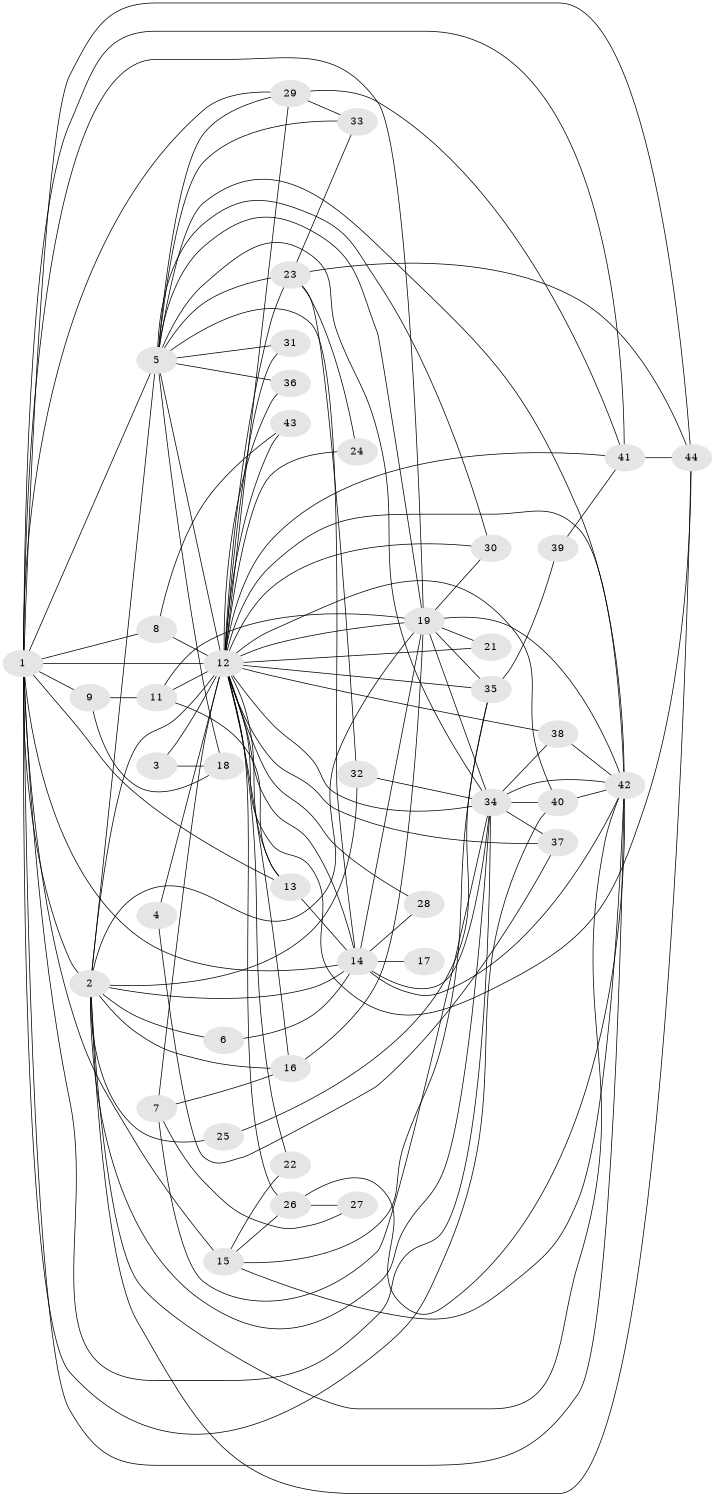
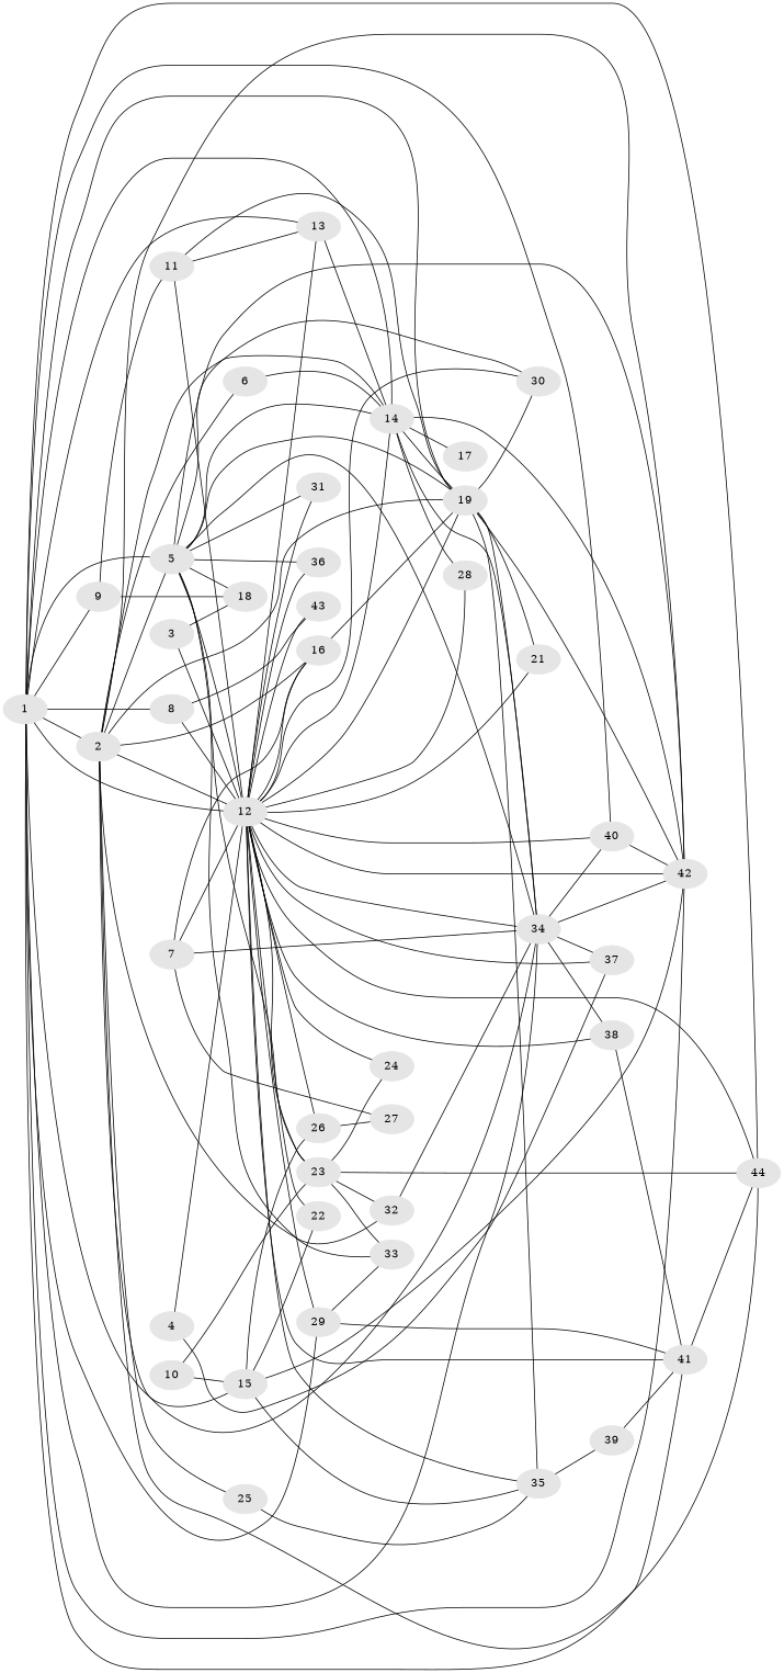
  graph {
    rankdir=LR
    node [color=gray90 style=filled]
    edge [weight=1.0]
    1
    2
    5
    8
    9
    12
    13
    14
    15
    19
    29
    34
    40
    41
    42
    44
    6
    16
    25
    32
    18
    23
    30
    31
    33
    36
    43
    11
    37
    21
    22
    24
    26
    28
    35
    38
    17
    3
    4
    7
    27
+   10
    39
    1 -- 2 [weight=2.0]
    1 -- 5 [weight=4.0]
    1 -- 8
    1 -- 9
    1 -- 12 [weight=4.0]
    1 -- 13
    1 -- 14 [weight=3.0]
    1 -- 15
    1 -- 19 [weight=3.0]
    1 -- 29
    1 -- 34 [weight=3.0]
    1 -- 40
    1 -- 41
    1 -- 42 [weight=2.0]
    1 -- 44
    2 -- 5
    2 -- 12 [weight=3.0]
    2 -- 14
    2 -- 19
    2 -- 34
    2 -- 42
    2 -- 44
    2 -- 6
    2 -- 16
    2 -- 25
    2 -- 32
    5 -- 12 [weight=2.0]
    5 -- 14
    5 -- 19
-   5 -- 29
    5 -- 34
    5 -- 42
    5 -- 18
    5 -- 23
    5 -- 30
    5 -- 31
    5 -- 33
    5 -- 36
    8 -- 12 [weight=2.0]
    8 -- 43
    9 -- 18
    9 -- 11
    12 -- 13
    12 -- 14 [weight=3.0]
    12 -- 19 [weight=3.0]
    12 -- 29
    12 -- 34 [weight=2.0]
    12 -- 40
    12 -- 41 [weight=2.0]
    12 -- 42 [weight=4.0]
    12 -- 44
    12 -- 16
    12 -- 23 [weight=2.0]
    12 -- 30
    12 -- 31
    12 -- 36
    12 -- 43
    12 -- 37 [weight=2.0]
    12 -- 21
    12 -- 22 [weight=2.0]
    12 -- 24 [weight=2.0]
    12 -- 26
    12 -- 28
    12 -- 35
    12 -- 38
    13 -- 14
    14 -- 19
    14 -- 34
    14 -- 42
    14 -- 28
    14 -- 17
    15 -- 42 [weight=2.0]
    15 -- 22
    15 -- 26
    15 -- 35
    19 -- 34
    19 -- 42
    19 -- 30
    19 -- 21
    19 -- 35
    29 -- 41
    29 -- 33
    34 -- 40
    34 -- 42
    34 -- 37
    34 -- 38
    40 -- 42
    41 -- 44
    6 -- 14
    16 -- 19
    25 -- 35
    32 -- 34
    23 -- 44
    23 -- 32
    23 -- 33
    23 -- 24
    11 -- 12
    11 -- 13
    11 -- 19
-   26 -- 42
    26 -- 27
    35 -- 39
-   38 -- 42
+   38 -- 41
    3 -- 12 [weight=2.0]
    3 -- 18
    4 -- 12
    4 -- 37
    7 -- 12
    7 -- 34
    7 -- 16
    7 -- 27
+   10 -- 15
+   10 -- 23
    39 -- 41
  }
